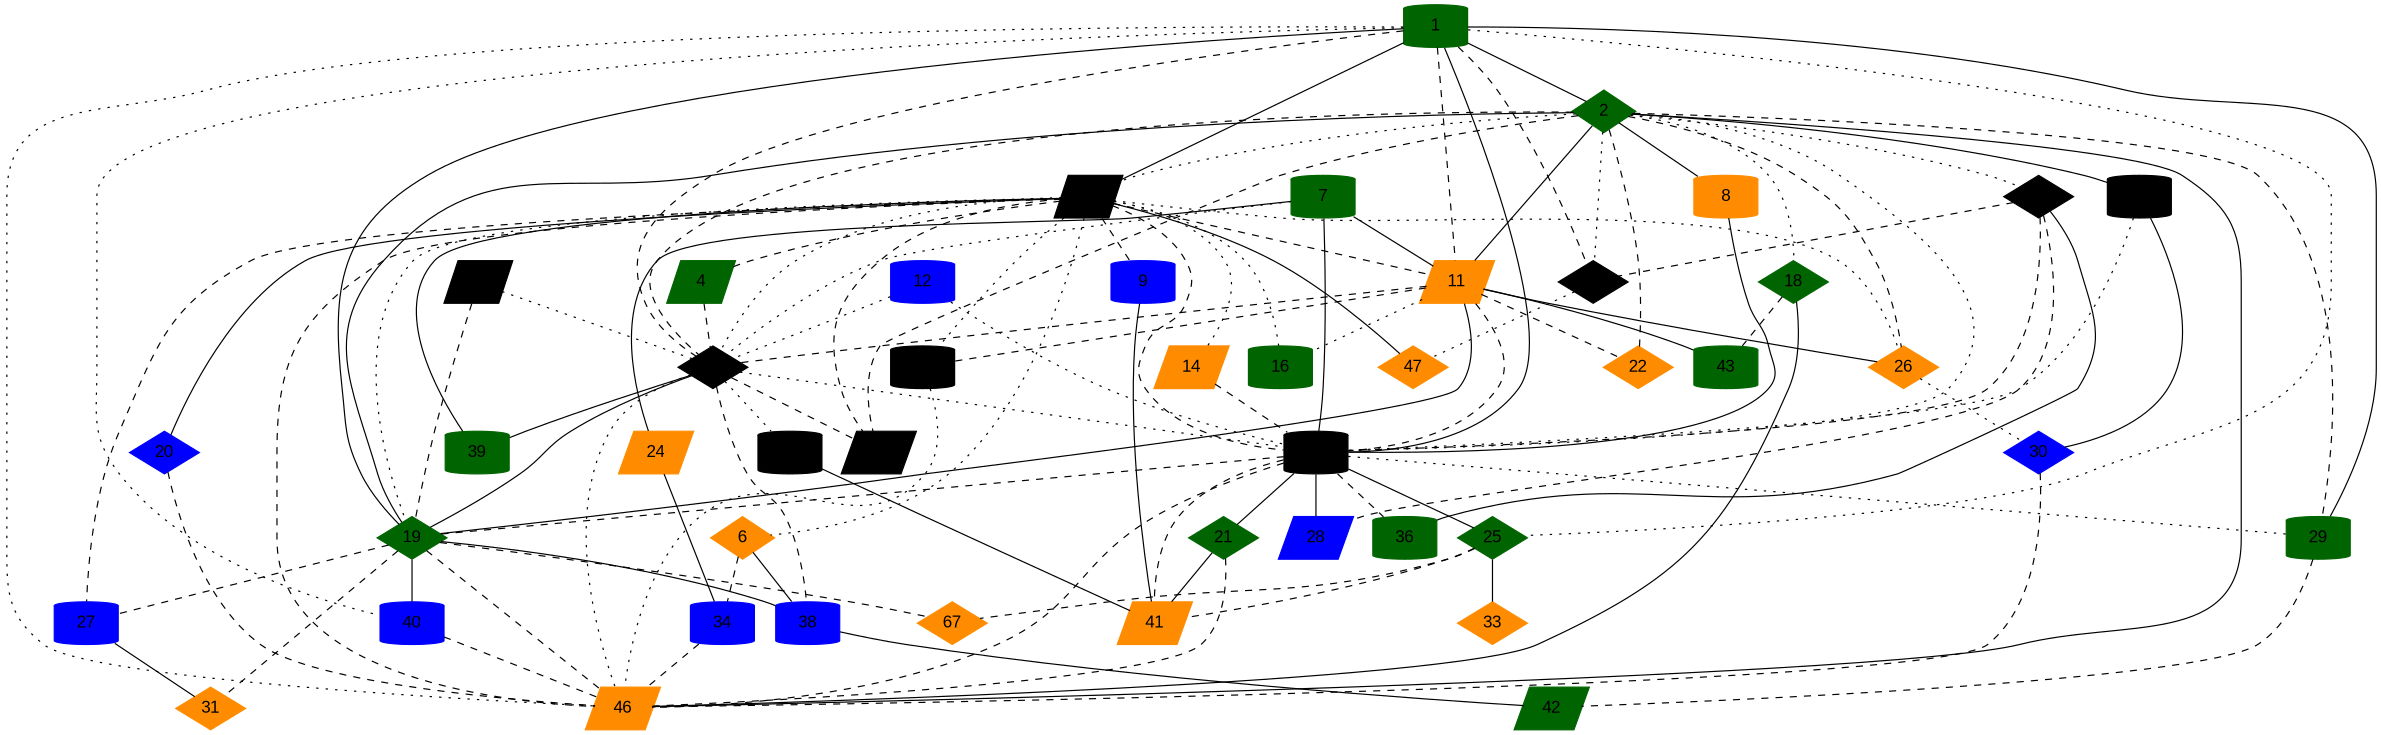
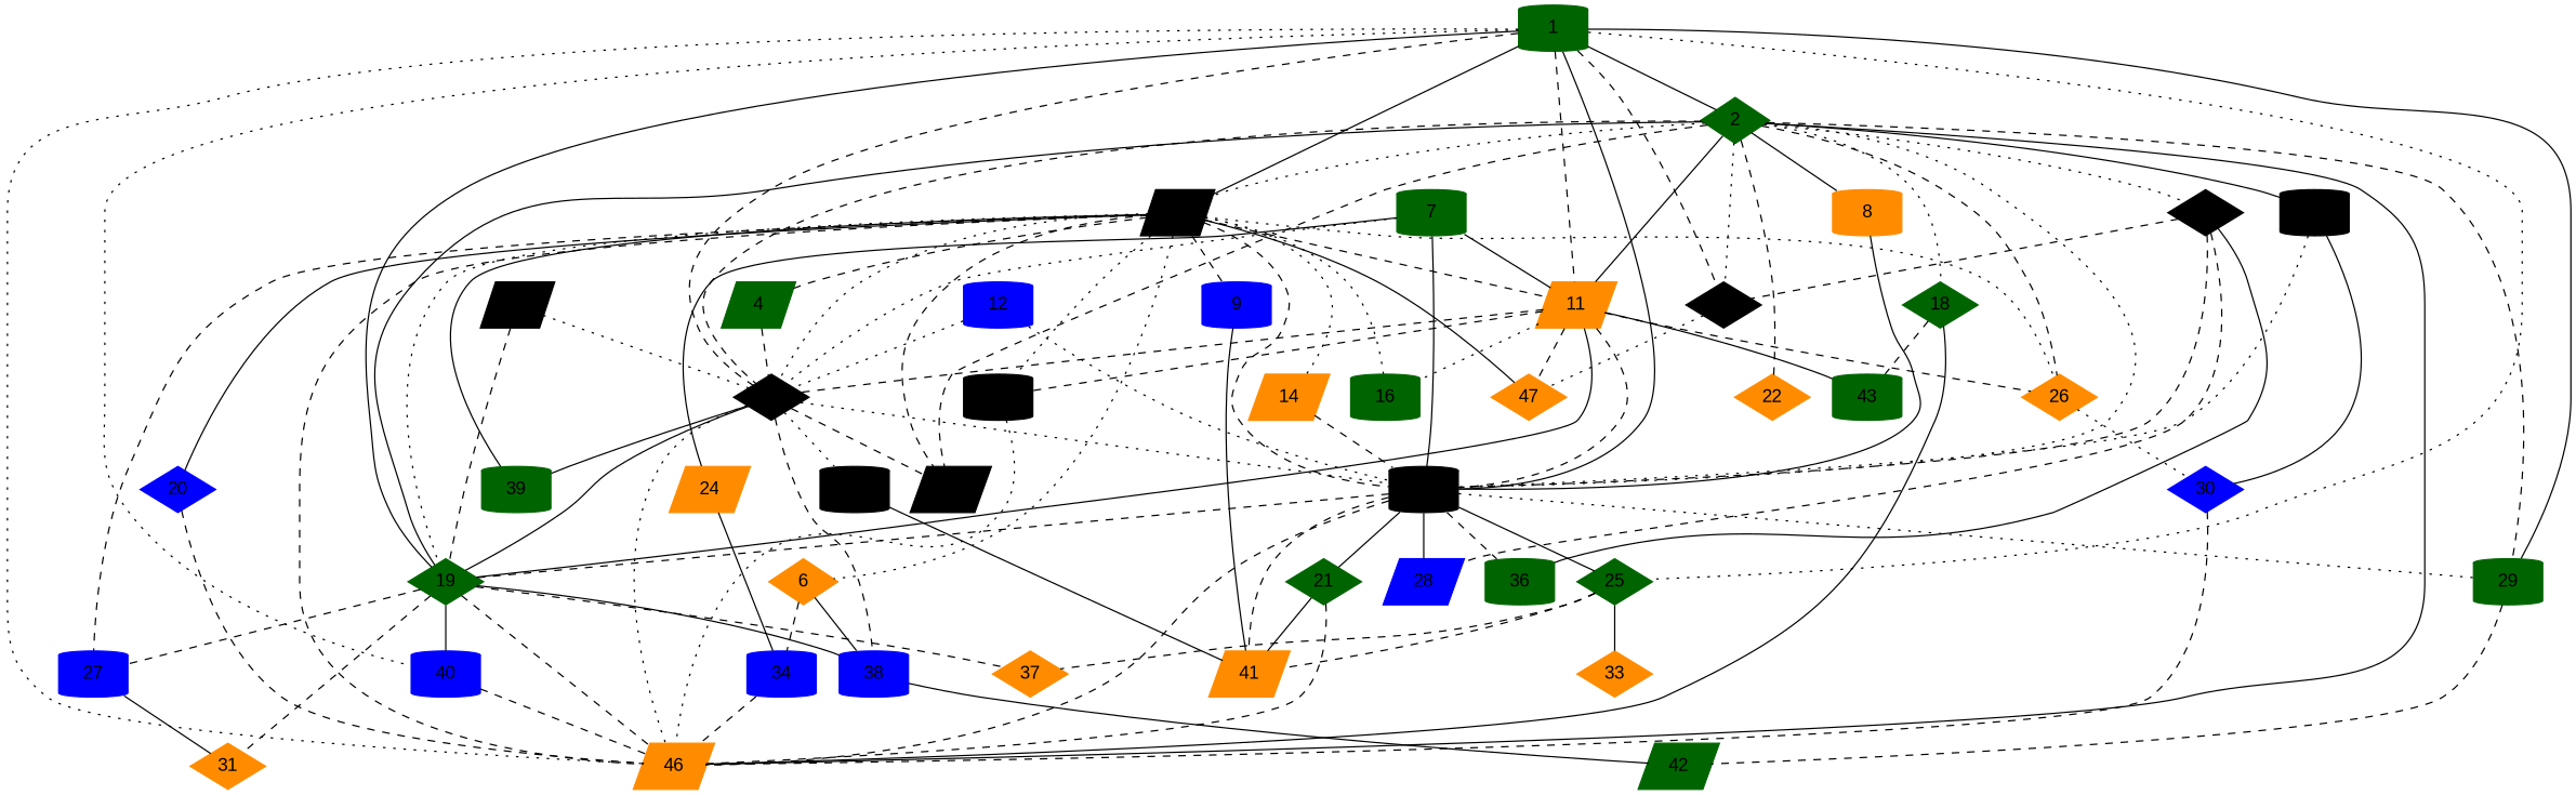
  graph {
    fontname="Liberation Sans"
    node [color=darkgreen fontname="Liberation Sans" shape=cylinder style=filled]
    edge [fontname="Liberation Sans" style=dashed weight=1.0]
    2 [shape=diamond]
    1
    3 [color=black shape=parallelogram]
    11 [color=darkorange shape=parallelogram]
    15 [color=black shape=diamond]
    17 [color=black]
    19 [shape=diamond]
    25 [shape=diamond]
    29
    40 [color=blue]
    45 [color=black shape=diamond]
    46 [color=darkorange shape=parallelogram]
    8 [color=darkorange]
    10 [color=black]
    13 [color=black shape=diamond]
    18 [shape=diamond]
    22 [color=darkorange shape=diamond]
    26 [color=darkorange shape=diamond]
    32 [color=black shape=parallelogram]
    4 [shape=parallelogram]
    6 [color=darkorange shape=diamond]
    9 [color=blue]
    14 [color=darkorange shape=parallelogram]
    16
    20 [color=blue shape=diamond]
    23 [color=black]
    27 [color=blue]
    39
    47 [color=darkorange shape=diamond]
    43
    38 [color=blue]
    35 [color=black]
    41 [color=darkorange shape=parallelogram]
    28 [color=blue shape=parallelogram]
    36
    21 [shape=diamond]
    31 [color=darkorange shape=diamond]
-   37 [color=darkorange shape=diamond label=67]
+   37 [color=darkorange shape=diamond]
    33 [color=darkorange shape=diamond]
    42 [shape=parallelogram]
    30 [color=blue shape=diamond]
    34 [color=blue]
    5 [color=black shape=parallelogram]
    7
    24 [color=darkorange shape=parallelogram]
    12 [color=blue]
    2 -- 3 [style=dotted weight=4.0]
    2 -- 11 [style=solid weight=3.0]
    2 -- 15 [weight=2.0]
    2 -- 17 [style=dotted weight=2.0]
    2 -- 19 [style=solid weight=2.0]
    2 -- 29
    2 -- 45 [style=dotted]
    2 -- 46 [style=solid weight=2.0]
    2 -- 8 [style=solid]
    2 -- 10 [style=solid weight=2.0]
    2 -- 13 [style=dotted]
    2 -- 18 [style=dotted weight=2.0]
    2 -- 22
    2 -- 26
    2 -- 32
    1 -- 2 [style=solid weight=2.0]
    1 -- 3 [style=solid weight=2.0]
    1 -- 11
    1 -- 15
    1 -- 17 [style=solid]
    1 -- 19 [style=solid]
    1 -- 25 [style=dotted]
    1 -- 29 [style=solid]
    1 -- 40 [style=dotted]
    1 -- 45
    1 -- 46 [style=dotted]
    3 -- 11 [weight=2.0]
    3 -- 15 [style=dotted weight=2.0]
    3 -- 17 [weight=2.0]
    3 -- 19 [style=dotted weight=2.0]
    3 -- 46 [weight=2.0]
    3 -- 26 [style=dotted]
    3 -- 32
    3 -- 4
    3 -- 6 [style=dotted]
    3 -- 9 [weight=2.0]
    3 -- 14 [style=dotted]
    3 -- 16 [style=dotted]
    3 -- 20 [style=solid]
    3 -- 23 [style=dotted]
    3 -- 27
    3 -- 39 [style=solid]
    3 -- 47 [style=solid]
    11 -- 15
    11 -- 17
    11 -- 19 [style=solid]
-   11 -- 22
-   11 -- 26 [style=solid]
+   11 -- 47
+   11 -- 26
    11 -- 16 [style=dotted]
    11 -- 23
    11 -- 43 [style=solid]
    15 -- 17 [style=dotted]
    15 -- 19 [style=solid]
    15 -- 46 [style=dotted weight=3.0]
    15 -- 32
    15 -- 39 [style=solid]
    15 -- 38 [weight=2.0]
    15 -- 35 [style=dotted]
    17 -- 19
    17 -- 25 [style=solid]
    17 -- 29 [style=dotted]
    17 -- 46 [weight=2.0]
    17 -- 41
    17 -- 28 [style=solid]
    17 -- 36
    17 -- 21 [style=solid weight=2.0]
    19 -- 40 [style=solid]
    19 -- 46 [weight=2.0]
    19 -- 27
    19 -- 38 [style=solid]
    19 -- 31
    19 -- 37
    25 -- 41
    25 -- 37 [weight=2.0]
    25 -- 33 [style=solid]
    29 -- 42
    40 -- 46
    45 -- 47 [style=dotted]
    8 -- 17 [style=solid]
    10 -- 17 [style=dotted]
    10 -- 30 [style=solid]
    13 -- 17 [weight=2.0]
    13 -- 45
    13 -- 28
    13 -- 36 [style=solid]
    18 -- 46 [style=solid]
    18 -- 43 [weight=2.0]
    26 -- 30 [style=dotted]
    4 -- 15
    6 -- 38 [style=solid]
    6 -- 34
    9 -- 41 [style=solid]
    14 -- 17
    20 -- 46
    23 -- 46 [style=dotted]
    27 -- 31 [style=solid]
    38 -- 42 [style=solid]
    35 -- 41 [style=solid]
    21 -- 46
    21 -- 41 [style=solid]
    30 -- 46
    34 -- 46 [weight=2.0]
    5 -- 15 [style=dotted]
    5 -- 19
    7 -- 11 [style=solid]
    7 -- 15 [style=dotted]
    7 -- 17 [style=solid]
    7 -- 24 [style=solid]
    24 -- 34 [style=solid]
    12 -- 15 [style=dotted]
    12 -- 17 [style=dotted weight=2.0]
  }
